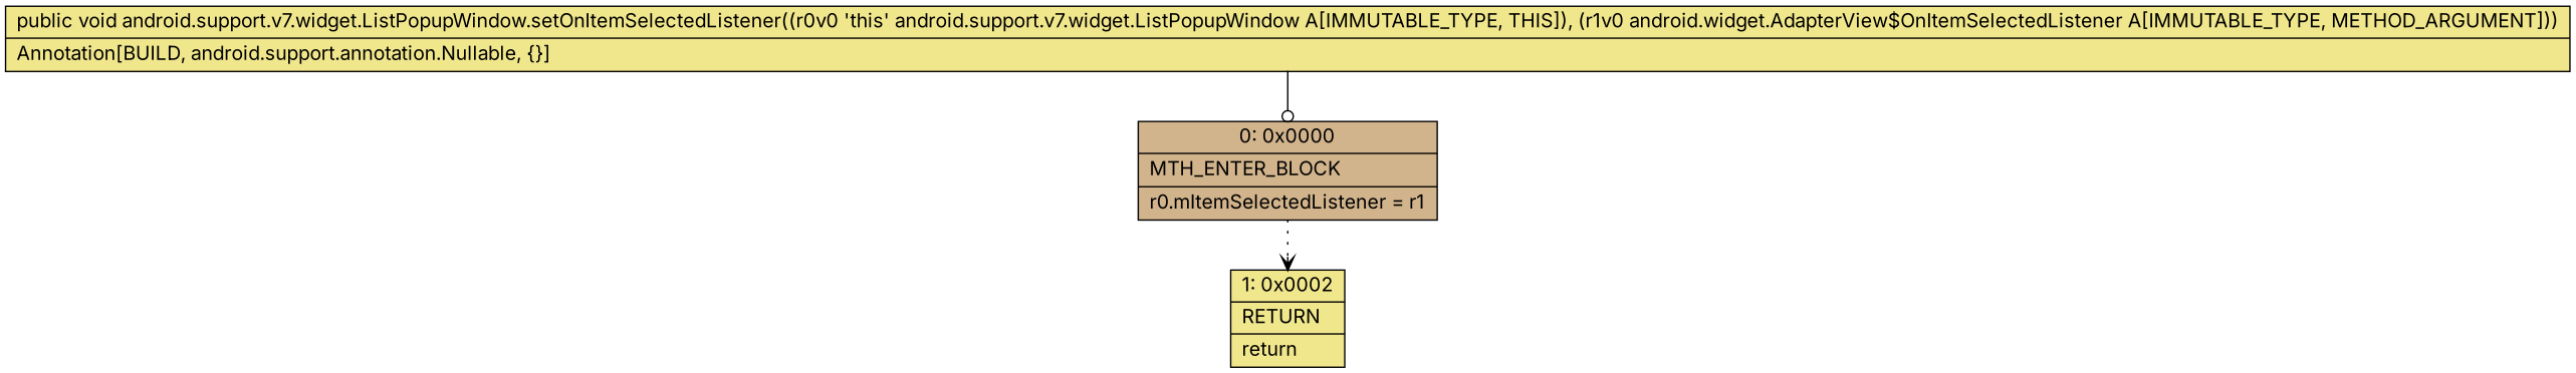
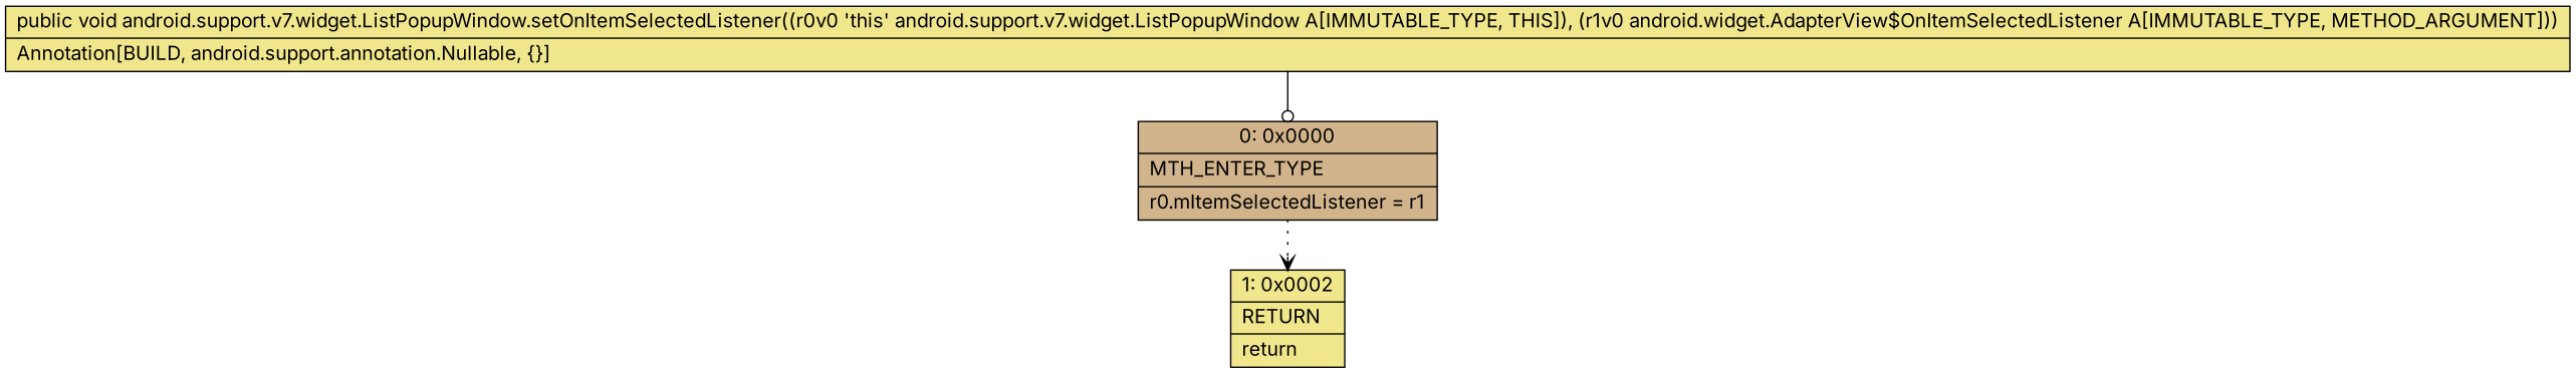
  digraph {
    fontname=Inter
    node [shape=record style=filled fillcolor=khaki fontname=Inter]
    edge [fontname=Inter]
-   n1 [label="{0\:\ 0x0000|MTH_ENTER_BLOCK\l|r0.mItemSelectedListener = r1\l}" fillcolor=tan]
+   n1 [label="{0\:\ 0x0000|MTH_ENTER_TYPE\l|r0.mItemSelectedListener = r1\l}" fillcolor=tan]
    n2 [label="{1\:\ 0x0002|RETURN\l|return\l}"]
    n3 [label="{public void android.support.v7.widget.ListPopupWindow.setOnItemSelectedListener((r0v0 'this' android.support.v7.widget.ListPopupWindow A[IMMUTABLE_TYPE, THIS]), (r1v0 android.widget.AdapterView$OnItemSelectedListener A[IMMUTABLE_TYPE, METHOD_ARGUMENT]))  | Annotation[BUILD, android.support.annotation.Nullable, \{\}]\l}"]
    n1 -> n2 [style=dotted arrowhead=vee]
    n3 -> n1 [style=solid arrowhead=odot]
  }
